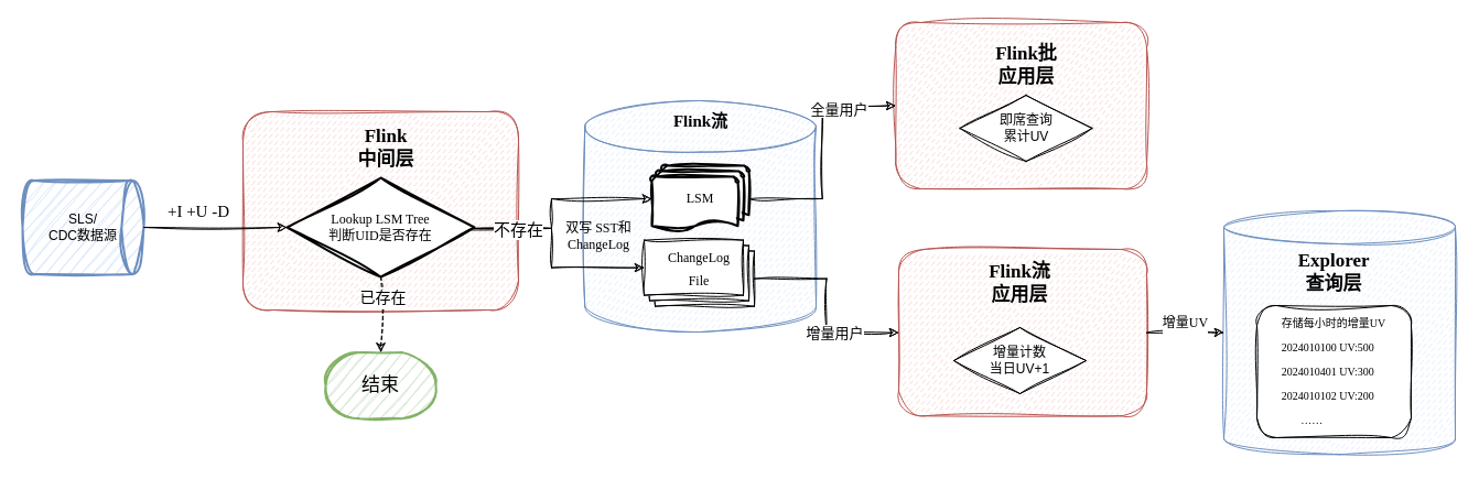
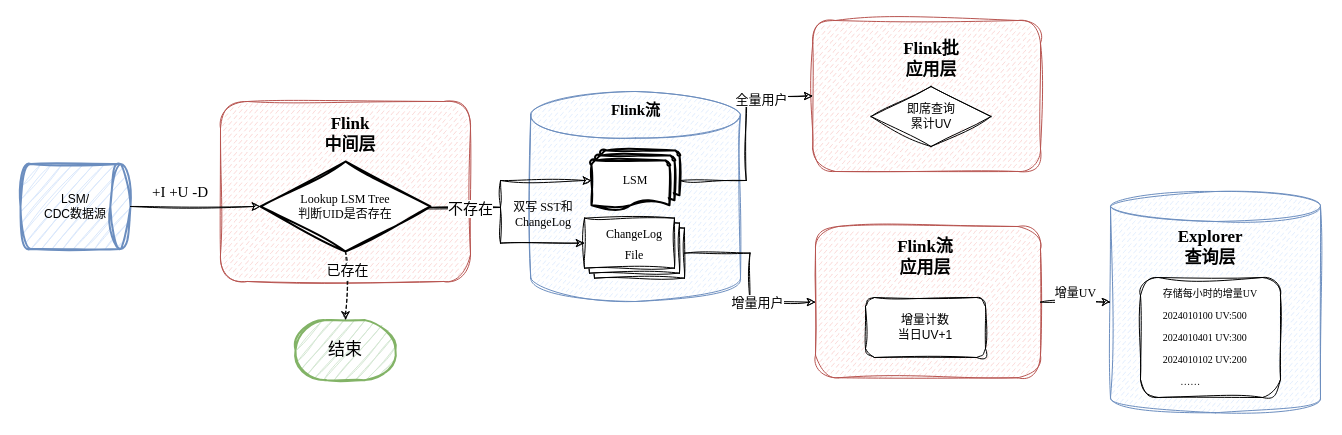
  <mxCell id="0" />
  <mxCell id="1" parent="0" />
  <mxCell id="2" value="" style="rounded=1;whiteSpace=wrap;html=1;fillStyle=dashed;sketch=1;curveFitting=1;jiggle=2;fillColor=#f8cecc;strokeColor=#b85450;" vertex="1" parent="1"><mxGeometry x="812.25" y="20" width="227.75" height="151" as="geometry" /></mxCell>
  <mxCell id="3" value="" style="shape=cylinder3;whiteSpace=wrap;html=1;boundedLbl=1;backgroundOutline=1;size=23.296;fillStyle=dashed;sketch=1;curveFitting=1;jiggle=2;fillColor=#dae8fc;strokeColor=#6c8ebf;" vertex="1" parent="1"><mxGeometry x="530.25" y="91" width="209.75" height="210" as="geometry" /></mxCell>
- <mxCell id="4" value="SLS/&lt;br&gt;CDC数据源" style="strokeWidth=2;html=1;shape=mxgraph.flowchart.direct_data;whiteSpace=wrap;sketch=1;curveFitting=1;jiggle=2;fillColor=#dae8fc;strokeColor=#6c8ebf;" vertex="1" parent="1"><mxGeometry x="20" y="163.5" width="110" height="85" as="geometry" /></mxCell>
+ <mxCell id="4" value="LSM/&lt;br&gt;CDC数据源" style="strokeWidth=2;html=1;shape=mxgraph.flowchart.direct_data;whiteSpace=wrap;sketch=1;curveFitting=1;jiggle=2;fillColor=#dae8fc;strokeColor=#6c8ebf;" vertex="1" parent="1"><mxGeometry x="20" y="163.5" width="110" height="85" as="geometry" /></mxCell>
  <mxCell id="5" value="" style="rounded=1;whiteSpace=wrap;html=1;fillStyle=dashed;sketch=1;curveFitting=1;jiggle=2;fillColor=#f8cecc;strokeColor=#b85450;" vertex="1" parent="1"><mxGeometry x="220" y="101" width="250" height="180" as="geometry" /></mxCell>
  <mxCell id="6" style="edgeStyle=orthogonalEdgeStyle;rounded=0;sketch=1;hachureGap=4;jiggle=2;curveFitting=1;orthogonalLoop=1;jettySize=auto;html=1;exitX=1;exitY=0.5;exitDx=0;exitDy=0;exitPerimeter=0;" edge="1" parent="1" source="8" target="2"><mxGeometry relative="1" as="geometry" /></mxCell>
  <mxCell id="7" value="全量用户" style="edgeLabel;html=1;align=center;verticalAlign=middle;resizable=0;points=[];sketch=1;hachureGap=4;jiggle=2;curveFitting=1;fontSize=13;fontFamily=Comic Sans MS;" vertex="1" connectable="0" parent="6"><mxGeometry x="0.525" y="-3" relative="1" as="geometry"><mxPoint as="offset" /></mxGeometry></mxCell>
  <mxCell id="8" value="&lt;font face=&quot;Comic Sans MS&quot;&gt;LSM&lt;/font&gt;" style="strokeWidth=2;html=1;shape=mxgraph.flowchart.multi-document;whiteSpace=wrap;sketch=1;curveFitting=1;jiggle=2;" vertex="1" parent="1"><mxGeometry x="591" y="150" width="88" height="60" as="geometry" /></mxCell>
  <mxCell id="9" style="edgeStyle=orthogonalEdgeStyle;rounded=0;orthogonalLoop=1;jettySize=auto;html=1;exitX=0.5;exitY=1;exitDx=0;exitDy=0;exitPerimeter=0;entryX=0.5;entryY=0;entryDx=0;entryDy=0;entryPerimeter=0;sketch=1;curveFitting=1;jiggle=2;dashed=1;" edge="1" parent="1" source="12" target="17"><mxGeometry relative="1" as="geometry"><mxPoint x="350" y="311" as="targetPoint" /></mxGeometry></mxCell>
  <mxCell id="10" value="已存在" style="edgeLabel;html=1;align=center;verticalAlign=middle;resizable=0;points=[];rounded=0;fontFamily=Comic Sans MS;fontSize=14;fontColor=default;fillColor=none;gradientColor=none;" vertex="1" connectable="0" parent="9"><mxGeometry x="-0.443" y="1" relative="1" as="geometry"><mxPoint as="offset" /></mxGeometry></mxCell>
  <mxCell id="11" style="edgeStyle=orthogonalEdgeStyle;rounded=0;orthogonalLoop=1;jettySize=auto;html=1;exitX=1;exitY=0.5;exitDx=0;exitDy=0;exitPerimeter=0;entryX=0;entryY=0.5;entryDx=0;entryDy=0;entryPerimeter=0;sketch=1;curveFitting=1;jiggle=2;" edge="1" parent="1" target="8"><mxGeometry relative="1" as="geometry"><mxPoint x="530" y="206.76" as="targetPoint" /><mxPoint x="395" y="206.765" as="sourcePoint" /><Array as="points"><mxPoint x="500" y="207" /><mxPoint x="500" y="180" /></Array></mxGeometry></mxCell>
  <mxCell id="12" value="Lookup LSM Tree&lt;br&gt;判断UID是否存在" style="strokeWidth=2;html=1;shape=mxgraph.flowchart.decision;whiteSpace=wrap;sketch=1;curveFitting=1;jiggle=2;fontFamily=Comic Sans MS;" vertex="1" parent="1"><mxGeometry x="260" y="161" width="170" height="90" as="geometry" /></mxCell>
  <mxCell id="13" style="edgeStyle=orthogonalEdgeStyle;rounded=0;sketch=1;hachureGap=4;jiggle=2;curveFitting=1;orthogonalLoop=1;jettySize=auto;html=1;exitX=0;exitY=0;exitDx=100;exitDy=35;exitPerimeter=0;entryX=0;entryY=0.5;entryDx=0;entryDy=0;" edge="1" parent="1" source="15" target="20"><mxGeometry relative="1" as="geometry"><mxPoint x="790" y="253" as="targetPoint" /></mxGeometry></mxCell>
  <mxCell id="14" value="增量用户" style="edgeLabel;html=1;align=center;verticalAlign=middle;resizable=0;points=[];sketch=1;hachureGap=4;jiggle=2;curveFitting=1;fontSize=13;fontFamily=Comic Sans MS;" vertex="1" connectable="0" parent="13"><mxGeometry x="0.356" relative="1" as="geometry"><mxPoint as="offset" /></mxGeometry></mxCell>
  <mxCell id="15" value="" style="verticalLabelPosition=bottom;verticalAlign=top;html=1;shape=mxgraph.basic.layered_rect;dx=10;outlineConnect=0;whiteSpace=wrap;sketch=1;curveFitting=1;jiggle=2;" vertex="1" parent="1"><mxGeometry x="584" y="217.63" width="100" height="60" as="geometry" /></mxCell>
  <mxCell id="16" style="edgeStyle=orthogonalEdgeStyle;rounded=0;orthogonalLoop=1;jettySize=auto;html=1;exitX=1;exitY=0.5;exitDx=0;exitDy=0;exitPerimeter=0;entryX=0;entryY=0.5;entryDx=0;entryDy=0;entryPerimeter=0;sketch=1;curveFitting=1;jiggle=2;" edge="1" parent="1" source="4" target="12"><mxGeometry relative="1" as="geometry" /></mxCell>
  <mxCell id="17" value="&lt;font style=&quot;font-size: 17px;&quot; face=&quot;Comic Sans MS&quot;&gt;结束&lt;/font&gt;" style="strokeWidth=2;html=1;shape=mxgraph.flowchart.terminator;whiteSpace=wrap;sketch=1;curveFitting=1;jiggle=2;fillColor=#d5e8d4;strokeColor=#82b366;" vertex="1" parent="1"><mxGeometry x="295" y="319.62" width="100" height="60" as="geometry" /></mxCell>
  <mxCell id="18" style="edgeStyle=orthogonalEdgeStyle;rounded=0;orthogonalLoop=1;jettySize=auto;html=1;exitX=1;exitY=0.5;exitDx=0;exitDy=0;exitPerimeter=0;entryX=0;entryY=0;entryDx=0;entryDy=25;entryPerimeter=0;sketch=1;curveFitting=1;jiggle=2;" edge="1" parent="1" source="12" target="15"><mxGeometry relative="1" as="geometry"><Array as="points"><mxPoint x="500" y="207" /><mxPoint x="500" y="243" /></Array></mxGeometry></mxCell>
  <mxCell id="19" value="不存在" style="edgeLabel;html=1;align=center;verticalAlign=middle;resizable=0;points=[];rounded=0;fontFamily=Comic Sans MS;fontSize=15;fontColor=default;fillColor=none;gradientColor=none;" vertex="1" connectable="0" parent="18"><mxGeometry x="-0.639" y="-3" relative="1" as="geometry"><mxPoint x="6" y="-3" as="offset" /></mxGeometry></mxCell>
  <mxCell id="20" value="" style="rounded=1;whiteSpace=wrap;html=1;fillStyle=dashed;sketch=1;curveFitting=1;jiggle=2;fillColor=#f8cecc;strokeColor=#b85450;" vertex="1" parent="1"><mxGeometry x="815" y="226" width="225" height="151.26" as="geometry" /></mxCell>
- <mxCell id="21" value="增量计数&lt;br&gt;当日UV+1" style="rhombus;whiteSpace=wrap;html=1;sketch=1;curveFitting=1;jiggle=2;" vertex="1" parent="1"><mxGeometry x="865" y="297" width="120" height="60" as="geometry" /></mxCell>
+ <mxCell id="21" value="增量计数&lt;br&gt;当日UV+1" style="rounded=1;whiteSpace=wrap;html=1;sketch=1;curveFitting=1;jiggle=2;" vertex="1" parent="1"><mxGeometry x="865" y="297" width="120" height="60" as="geometry" /></mxCell>
  <mxCell id="22" value="" style="shape=cylinder3;whiteSpace=wrap;html=1;boundedLbl=1;backgroundOutline=1;size=15;fillStyle=dashed;sketch=1;curveFitting=1;jiggle=2;fillColor=#dae8fc;strokeColor=#6c8ebf;" vertex="1" parent="1"><mxGeometry x="1110" y="191" width="210" height="221.26" as="geometry" /></mxCell>
  <mxCell id="23" value="Flink &lt;br&gt;中间层" style="text;html=1;align=center;verticalAlign=middle;whiteSpace=wrap;rounded=0;fontFamily=Comic Sans MS;fontSize=17;fontStyle=1" vertex="1" parent="1"><mxGeometry x="300" y="121" width="100" height="25" as="geometry" /></mxCell>
  <mxCell id="24" value="+I +U -D" style="text;html=1;align=center;verticalAlign=middle;whiteSpace=wrap;rounded=0;fontFamily=Comic Sans MS;fontSize=15;fontColor=default;" vertex="1" parent="1"><mxGeometry x="140" y="176" width="80" height="30" as="geometry" /></mxCell>
  <mxCell id="25" value="&lt;font style=&quot;font-size: 12px;&quot;&gt;ChangeLog File&lt;/font&gt;" style="text;html=1;align=center;verticalAlign=middle;whiteSpace=wrap;rounded=0;fontFamily=Comic Sans MS;fontSize=17;fontColor=default;" vertex="1" parent="1"><mxGeometry x="604" y="227.5" width="60" height="30" as="geometry" /></mxCell>
  <mxCell id="26" value="&lt;b&gt;Flink流&lt;br&gt;应用层&lt;/b&gt;" style="text;html=1;align=center;verticalAlign=middle;whiteSpace=wrap;rounded=0;fontFamily=Comic Sans MS;fontSize=17;" vertex="1" parent="1"><mxGeometry x="875" y="243.88" width="100" height="25.62" as="geometry" /></mxCell>
  <mxCell id="27" value="&lt;b&gt;Flink流&lt;/b&gt;" style="text;html=1;align=center;verticalAlign=middle;whiteSpace=wrap;rounded=0;fontFamily=Comic Sans MS;fontSize=15;strokeWidth=0;" vertex="1" parent="1"><mxGeometry x="577.62" y="91" width="115" height="35" as="geometry" /></mxCell>
  <mxCell id="28" value="&lt;b&gt;Explorer 查询层&lt;/b&gt;" style="text;html=1;align=center;verticalAlign=middle;whiteSpace=wrap;rounded=0;fontFamily=Comic Sans MS;fontSize=17;" vertex="1" parent="1"><mxGeometry x="1180" y="232" width="60" height="30" as="geometry" /></mxCell>
  <mxCell id="29" value="双写 SST和ChangeLog" style="text;html=1;align=center;verticalAlign=middle;whiteSpace=wrap;rounded=0;fontFamily=Comic Sans MS;fontSize=12;fontColor=default;" vertex="1" parent="1"><mxGeometry x="509.24" y="206" width="68.38" height="15" as="geometry" /></mxCell>
  <mxCell id="30" value="&lt;font style=&quot;font-size: 12px;&quot;&gt;增量UV&lt;/font&gt;" style="edgeStyle=orthogonalEdgeStyle;rounded=0;orthogonalLoop=1;jettySize=auto;html=1;exitX=1;exitY=0.5;exitDx=0;exitDy=0;entryX=0;entryY=0.5;entryDx=0;entryDy=0;entryPerimeter=0;fontFamily=Comic Sans MS;fontSize=17;fontColor=default;sketch=1;curveFitting=1;jiggle=2;" edge="1" parent="1" source="20" target="22"><mxGeometry x="0.013" y="10" relative="1" as="geometry"><mxPoint as="offset" /></mxGeometry></mxCell>
  <mxCell id="31" value="&lt;p style=&quot;border-color: var(--border-color); font-size: 10px; text-align: left;&quot;&gt;存储每小时的增量UV&lt;/p&gt;&lt;p style=&quot;border-color: var(--border-color); font-size: 10px; text-align: left;&quot;&gt;2024010100 UV:500&lt;/p&gt;&lt;p style=&quot;border-color: var(--border-color); font-size: 10px; text-align: left;&quot;&gt;2024010401 UV:300&lt;/p&gt;&lt;p style=&quot;border-color: var(--border-color); font-size: 10px; text-align: left;&quot;&gt;2024010102 UV:200&lt;/p&gt;&lt;p style=&quot;border-color: var(--border-color); font-size: 10px; text-align: left;&quot;&gt;&lt;span style=&quot;white-space: pre;&quot;&gt;&amp;nbsp;&amp;nbsp;&amp;nbsp;&amp;nbsp;&lt;/span&gt;&amp;nbsp; &amp;nbsp;……&lt;/p&gt;" style="rounded=1;whiteSpace=wrap;html=1;align=center;verticalAlign=middle;fontFamily=Comic Sans MS;fontSize=17;fontColor=default;fillColor=default;gradientColor=none;sketch=1;curveFitting=1;jiggle=2;" vertex="1" parent="1"><mxGeometry x="1140" y="277" width="140" height="120" as="geometry" /></mxCell>
  <mxCell id="32" value="即席查询&lt;br&gt;累计UV" style="rhombus;whiteSpace=wrap;html=1;sketch=1;curveFitting=1;jiggle=2;" vertex="1" parent="1"><mxGeometry x="870.5" y="86" width="120" height="60" as="geometry" /></mxCell>
  <mxCell id="33" value="&lt;b&gt;Flink批&lt;br&gt;应用层&lt;br&gt;&lt;/b&gt;" style="text;html=1;align=center;verticalAlign=middle;whiteSpace=wrap;rounded=0;fontFamily=Comic Sans MS;fontSize=17;" vertex="1" parent="1"><mxGeometry x="880.5" y="46" width="100" height="25.62" as="geometry" /></mxCell>
